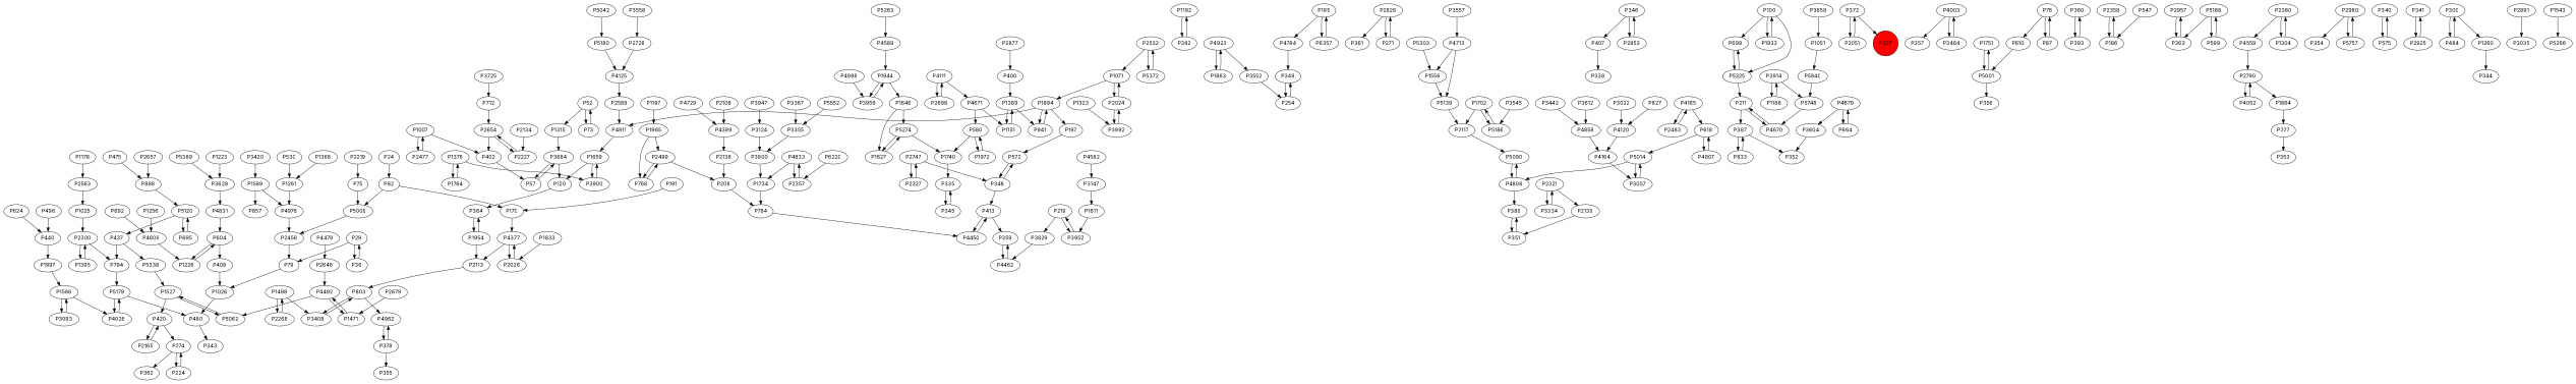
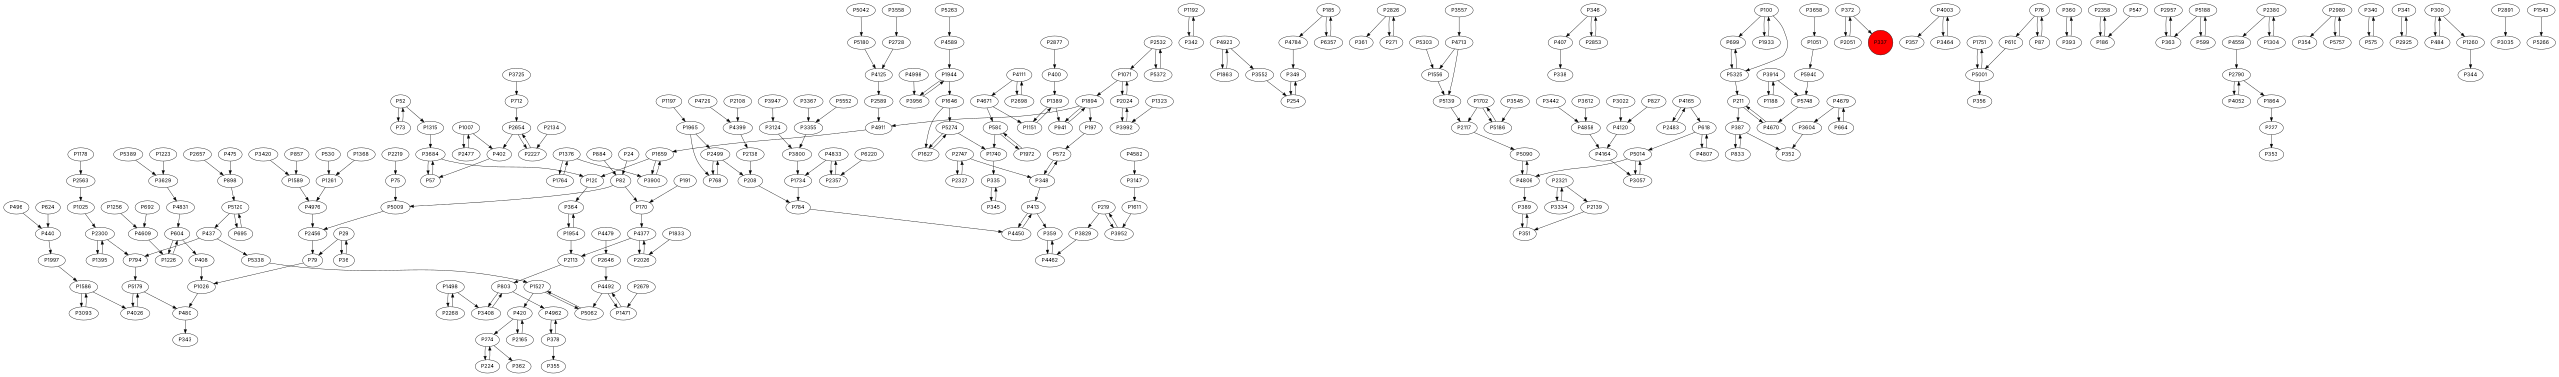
  digraph {
    fontname=Inter
    node [fontname=Inter]
    edge [fontname=Inter]
    P1071
    P1894
    P2024
    P4911
    P197
    P941
    P3992
    P1659
    P572
    P2026
    P4377
    P2113
    P803
    P1192
    P342
    P4784
    P349
    P254
    P2826
    P361
    P271
    P1498
    P3408
    P2268
    P4962
    P1997
    P1586
    P4026
    P3093
    P5179
    P208
    P784
    P4450
    P413
    P1702
    P2117
    P5186
    P5090
    P407
    P338
    P100
    P699
    P1933
    P5325
    P211
    P2563
    P1025
    P2300
    P794
    P1395
    P372
    P2051
    P337 [fillcolor=red shape=circle style=filled]
    P5263
    P4589
    P1944
    P1646
    P3956
    P4003
    P357
    P3464
    P1751
    P5001
    P356
    P1627
    n66 [label=P5274]
    P1740
    P1863
    P4923
    P3552
    P76
    P610
    P87
    P437
    P5338
    P1527
    P5062
    P420
    P480
    P343
    P360
    P393
    P768
    P2499
    P3604
    P352
    P348
    P359
    P2358
    P186
    P1965
    P5303
    P1556
    P5139
    P3057
    P5014
    P4806
    P389
    P378
    P355
    P75
    P5009
    P2456
    P79
    P1764
    P1376
    P3900
    P898
    P5120
    P695
    P1954
    P364
    P120
    P2728
    P4125
    P2589
    P2138
    P3420
    P1589
    P4976
    P3442
    P4858
    P4164
    P335
    P345
    P82
    P170
    P4165
    P2483
    P618
    P4807
    P57
    P3684
    P2957
    P363
    P2646
    P4492
    P1471
    P400
    P1389
    P1151
    P1178
    P1188
    P3914
    P5748
    P4670
    P1223
    P3629
    P4831
    P604
    P580
    P1972
    P2327
    P2747
    P387
    P833
    P408
    P1226
    P1026
    P3367
    P3355
    P3800
    P1734
    P4559
    P2790
    P4052
    P1864
    P227
    P4679
    P664
    P36
    P29
    P5042
    P5180
    P1007
    P402
    P2477
    P185
    P6357
    P52
    P73
    P1315
    P2532
    P5372
    P4479
    P224
    P274
    P362
    P4462
    P346
    P2853
    P2877
    P5389
    P5188
    P599
    P1261
    P1323
    P2139
    P351
+   P884
    P353
    P2657
    P2654
    P2227
    P2980
    P354
    P5757
    P2698
    P4111
    P4671
    P2134
    P2165
    P3545
    P857
    P2108
    P4399
    P340
    P575
    P4713
    P3558
    P2380
    P1304
    P3952
    P219
    P3829
    P547
    P3124
    P341
    P2925
    P4729
    P2321
    P3334
    P300
    P484
    P1260
    P344
    P191
    P1611
    P24
    P5552
    P496
    P440
    P4998
    P4833
    P2357
    P3725
    P712
    P530
    P4582
    P3147
    P1051
    P5940
    P6220
    P3022
    P4120
    P827
    P1368
    P2679
    P3658
    P3557
    P2891
    P3035
    P692
    P4609
    P1197
    P3612
    P1833
    P624
    P3947
    P1543
    P5266
    P1256
    P2219
    P475
    P1071 -> P1894
    P1071 -> P2024
    P1894 -> P4911
    P1894 -> P197
    P1894 -> P941
    P2024 -> P1071
    P2024 -> P3992
    P4911 -> P1659
    P197 -> P572
    P941 -> P1894
    P3992 -> P2024
    P1659 -> P3900
    P1659 -> P120
    P572 -> P348
    P2026 -> P4377
    P4377 -> P2026
    P4377 -> P2113
    P2113 -> P803
    P803 -> P3408
    P803 -> P4962
    P1192 -> P342
    P342 -> P1192
    P4784 -> P349
    P349 -> P254
    P254 -> P349
    P2826 -> P361
    P2826 -> P271
    P271 -> P2826
    P1498 -> P3408
    P1498 -> P2268
    P3408 -> P803
    P2268 -> P1498
    P4962 -> P378
    P1997 -> P1586
    P1586 -> P4026
    P1586 -> P3093
    P4026 -> P5179
    P3093 -> P1586
    P5179 -> P4026
    P5179 -> P480
    P208 -> P784
    P784 -> P4450
    P4450 -> P413
    P413 -> P4450
    P413 -> P359
    P1702 -> P2117
    P1702 -> P5186
    P2117 -> P5090
    P5186 -> P1702
    P5090 -> P4806
    P407 -> P338
    P100 -> P699
    P100 -> P1933
    P100 -> P5325
    P699 -> P5325
    P1933 -> P100
    P5325 -> P699
    P5325 -> P211
    P211 -> P4670
    P211 -> P387
    P2563 -> P1025
    P1025 -> P2300
    P2300 -> P794
    P2300 -> P1395
    P794 -> P5179
    P1395 -> P2300
    P372 -> P2051
    P372 -> P337
    P2051 -> P372
    P5263 -> P4589
    P4589 -> P1944
    P1944 -> P1646
    P1944 -> P3956
    P1646 -> P1627
    P1646 -> n66
    P3956 -> P1944
    P4003 -> P357
    P4003 -> P3464
    P3464 -> P4003
    P1751 -> P5001
    P5001 -> P1751
    P5001 -> P356
    P1627 -> n66
    n66 -> P1627
    n66 -> P1740
    P1740 -> P335
    P1863 -> P4923
    P4923 -> P1863
    P4923 -> P3552
    P3552 -> P254
    P76 -> P610
    P76 -> P87
    P610 -> P5001
    P87 -> P76
    P437 -> P794
    P437 -> P5338
    P5338 -> P1527
    P1527 -> P5062
    P1527 -> P420
    P5062 -> P1527
    P420 -> P274
    P420 -> P2165
    P480 -> P343
    P360 -> P393
    P393 -> P360
    P768 -> P2499
    P2499 -> P208
    P2499 -> P768
    P3604 -> P352
    P348 -> P572
    P348 -> P413
    P359 -> P4462
    P2358 -> P186
    P186 -> P2358
    P1965 -> P768
    P1965 -> P2499
    P5303 -> P1556
    P1556 -> P5139
    P5139 -> P2117
    P3057 -> P5014
    P5014 -> P3057
    P5014 -> P4806
    P4806 -> P5090
    P4806 -> P389
    P389 -> P351
    P378 -> P4962
    P378 -> P355
    P75 -> P5009
    P5009 -> P2456
    P2456 -> P79
    P79 -> P1026
    P1764 -> P1376
    P1376 -> P1764
    P1376 -> P3900
    P3900 -> P1659
    P898 -> P5120
    P5120 -> P437
    P5120 -> P695
    P695 -> P5120
    P1954 -> P2113
    P1954 -> P364
    P364 -> P1954
    P120 -> P364
    P2728 -> P4125
    P4125 -> P2589
    P2589 -> P4911
    P2138 -> P208
    P3420 -> P1589
    P1589 -> P4976
    P4976 -> P2456
    P3442 -> P4858
    P4858 -> P4164
    P4164 -> P3057
    P335 -> P345
    P345 -> P335
    P82 -> P5009
    P82 -> P170
    P170 -> P4377
    P4165 -> P2483
    P4165 -> P618
    P2483 -> P4165
    P618 -> P5014
    P618 -> P4807
    P4807 -> P618
    P57 -> P3684
    P3684 -> P120
    P3684 -> P57
    P2957 -> P363
    P363 -> P2957
    P2646 -> P4492
    P4492 -> P5062
    P4492 -> P1471
    P1471 -> P4492
    P400 -> P1389
    P1389 -> P941
    P1389 -> P1151
    P1151 -> P1389
    P1178 -> P2563
    P1188 -> P3914
    P3914 -> P1188
    P3914 -> P5748
    P5748 -> P4670
    P4670 -> P211
    P1223 -> P3629
    P3629 -> P4831
    P4831 -> P604
    P604 -> P408
    P604 -> P1226
    P580 -> P1740
    P580 -> P1972
    P1972 -> P580
    P2327 -> P2747
    P2747 -> P348
    P2747 -> P2327
    P387 -> P352
    P387 -> P833
    P833 -> P387
    P408 -> P1026
    P1226 -> P604
    P1026 -> P480
    P3367 -> P3355
    P3355 -> P3800
    P3800 -> P1734
    P1734 -> P784
    P4559 -> P2790
    P2790 -> P4052
    P2790 -> P1864
    P4052 -> P2790
    P1864 -> P227
    P227 -> P353
    P4679 -> P3604
    P4679 -> P664
    P664 -> P4679
    P36 -> P29
    P29 -> P79
    P29 -> P36
    P5042 -> P5180
    P5180 -> P4125
    P1007 -> P402
    P1007 -> P2477
    P402 -> P57
    P2477 -> P1007
    P185 -> P4784
    P185 -> P6357
    P6357 -> P185
    P52 -> P73
    P52 -> P1315
    P73 -> P52
    P1315 -> P3684
    P2532 -> P1071
    P2532 -> P5372
    P5372 -> P2532
    P4479 -> P2646
    P224 -> P274
    P274 -> P224
    P274 -> P362
    P4462 -> P359
    P346 -> P407
    P346 -> P2853
    P2853 -> P346
    P2877 -> P400
    P5389 -> P3629
    P5188 -> P363
    P5188 -> P599
    P599 -> P5188
    P1261 -> P4976
    P1323 -> P3992
    P2139 -> P351
    P351 -> P389
+   P884 -> P82
    P2657 -> P898
    P2654 -> P402
    P2654 -> P2227
    P2227 -> P2654
    P2980 -> P354
    P2980 -> P5757
    P5757 -> P2980
    P2698 -> P4111
    P4111 -> P2698
    P4111 -> P4671
    P4671 -> P1151
    P4671 -> P580
    P2134 -> P2227
    P2165 -> P420
    P3545 -> P5186
-   P1589 -> P857
+   P857 -> P1589
    P2108 -> P4399
    P4399 -> P2138
    P340 -> P575
    P575 -> P340
    P4713 -> P1556
    P4713 -> P5139
    P3558 -> P2728
    P2380 -> P4559
    P2380 -> P1304
    P1304 -> P2380
    P3952 -> P219
    P219 -> P3952
    P219 -> P3829
    P3829 -> P4462
    P547 -> P186
    P3124 -> P3800
    P341 -> P2925
    P2925 -> P341
    P4729 -> P4399
    P2321 -> P2139
    P2321 -> P3334
    P3334 -> P2321
    P300 -> P484
    P300 -> P1260
    P484 -> P300
    P1260 -> P344
    P191 -> P170
    P1611 -> P3952
    P24 -> P82
    P5552 -> P3355
    P496 -> P440
    P440 -> P1997
    P4998 -> P3956
    P4833 -> P1734
    P4833 -> P2357
    P2357 -> P4833
    P3725 -> P712
    P712 -> P2654
    P530 -> P1261
    P4582 -> P3147
    P3147 -> P1611
    P1051 -> P5940
    P5940 -> P5748
    P6220 -> P2357
    P3022 -> P4120
    P4120 -> P4164
    P827 -> P4120
    P1368 -> P1261
    P2679 -> P1471
    P3658 -> P1051
    P3557 -> P4713
    P2891 -> P3035
    P692 -> P4609
    P4609 -> P1226
    P1197 -> P1965
    P3612 -> P4858
    P1833 -> P2026
    P624 -> P440
    P3947 -> P3124
    P1543 -> P5266
    P1256 -> P4609
    P2219 -> P75
    P475 -> P898
  }
